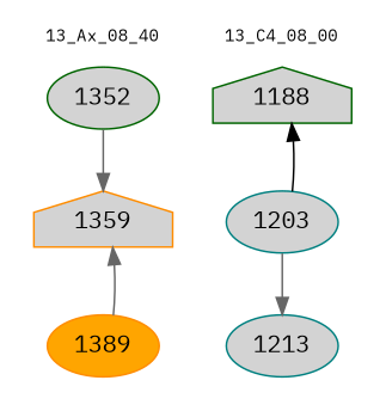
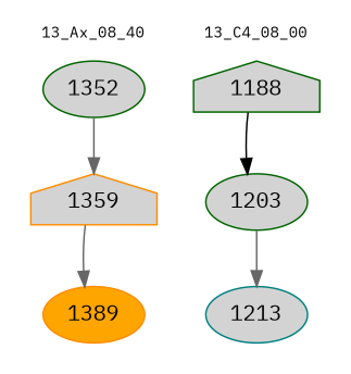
  digraph {
    fontname="IBM Plex Mono"
    node [color=darkgreen fillcolor=lightgrey fontname="IBM Plex Mono" shape=ellipse style=filled]
    edge [color=gray40 fontname="IBM Plex Mono"]
    n1 [label=1352]
    n2 [color=darkorange label=1359 shape=house]
    n3 [color=darkorange fillcolor=orange label=1389]
    n4 [label=1188 shape=house]
-   n5 [color=teal label=1203]
+   n5 [label=1203]
    n6 [color=teal label=1213]
    subgraph cluster_1 {
      color=white
      fontsize=10
      label="13_Ax_08_40"
      n1
      n2
      n3
    }
    subgraph cluster_2 {
      color=white
      fontsize=10
      label="13_C4_08_00"
      n4
      n5
      n6
    }
    n1 -> n2
-   n3 -> n2
-   n5 -> n4 [color=black]
+   n2 -> n3
+   n4 -> n5 [color=black]
    n5 -> n6
  }
